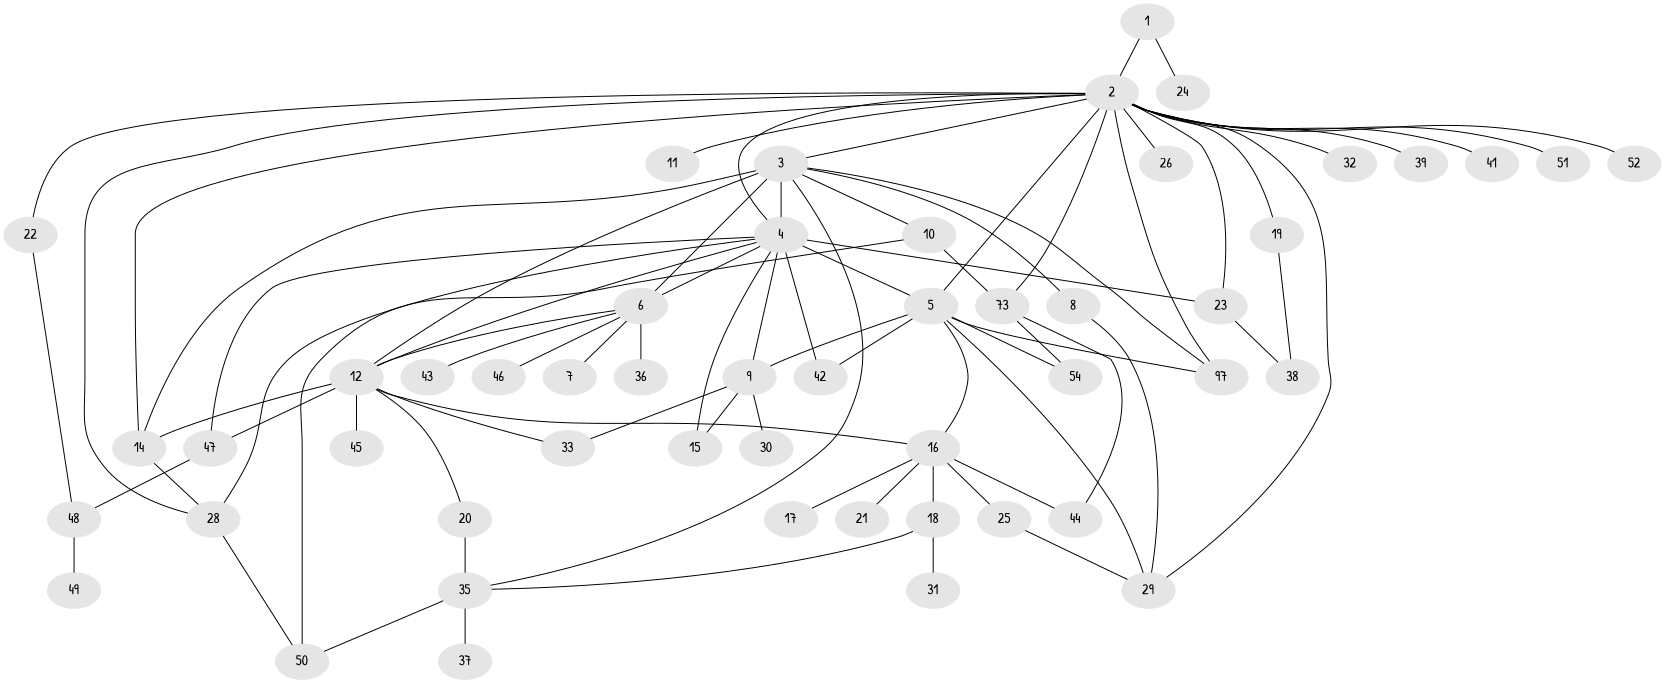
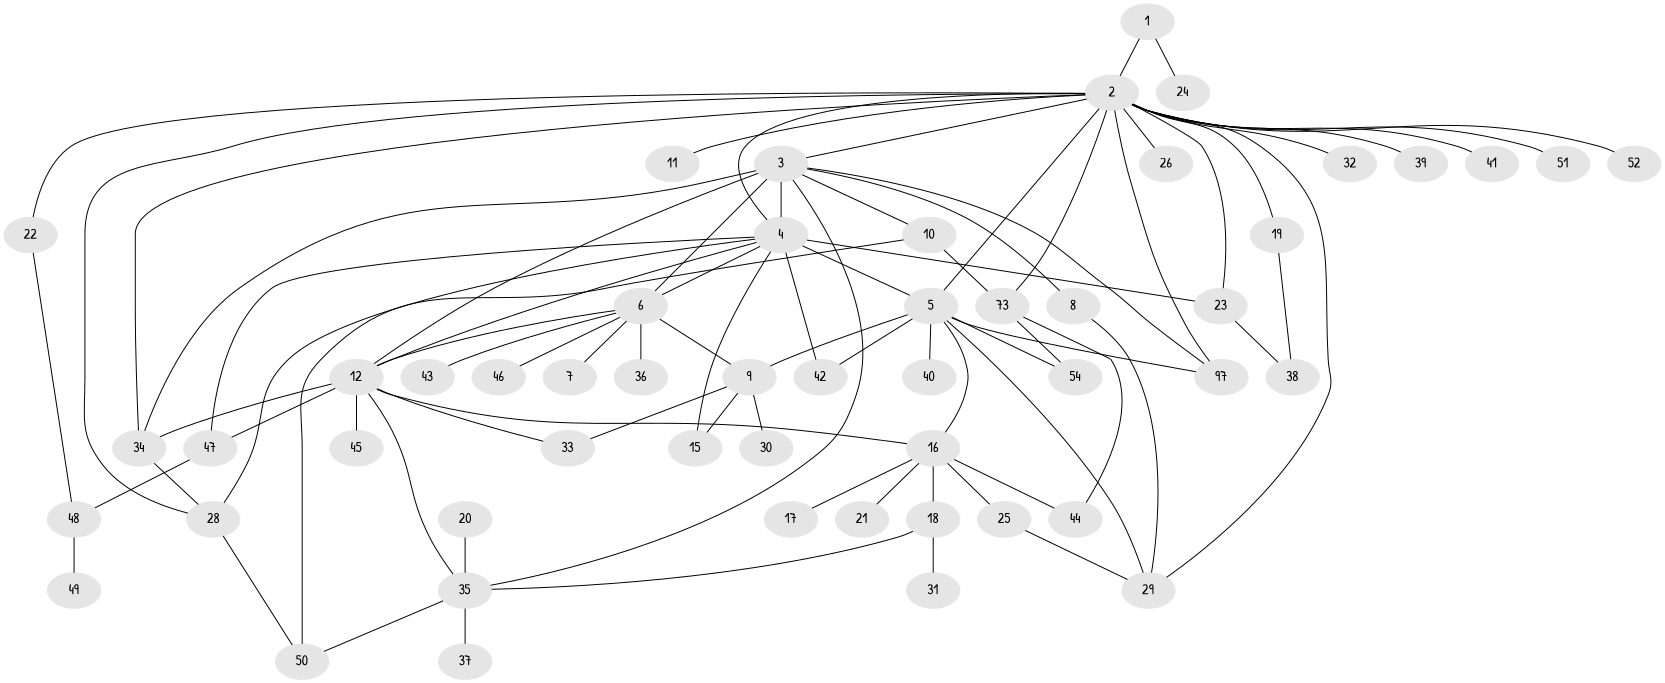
  graph {
    fontname="Patrick Hand"
    node [color=gray90 fontname="Patrick Hand" style=filled]
    edge [fontname="Patrick Hand" weight=1.0]
    1
    2
    24
    3
    4
    5
    11
    n8 [label=73]
-   14
+   14 [label=34]
    19
    22
    23
    26
    n14 [label=97]
    28
    29
    32
    39
    41
    51
    52
    6
    8
    10
    12
    35
    9
    15
    42
    47
    16
    n32 [label=54]
+   40
    44
    38
    48
    50
    7
    36
    43
    46
    20
    45
    33
    37
    30
    17
    18
    21
    25
    31
    49
    1 -- 2
    1 -- 24
    2 -- 3
    2 -- 4
    2 -- 5
    2 -- 11
    2 -- n8
    2 -- 14 [weight=2.0]
    2 -- 19
    2 -- 22
    2 -- 23
    2 -- 26
    2 -- n14
    2 -- 28
    2 -- 29
    2 -- 32
    2 -- 39
    2 -- 41
    2 -- 51
    2 -- 52
    3 -- 4 [weight=16.0]
    3 -- 14
    3 -- n14
    3 -- 6
    3 -- 8
    3 -- 10
    3 -- 12
    3 -- 35
    4 -- 5
    4 -- 23
    4 -- 28
    4 -- 6
    4 -- 12
-   4 -- 9 [weight=2.0]
+   6 -- 9 [weight=2.0]
    4 -- 15
    4 -- 42
    4 -- 47
    5 -- n14
    5 -- 29
    5 -- 9
    5 -- 42
    5 -- 16
    5 -- n32
+   5 -- 40
    n8 -- n32
    n8 -- 44
    14 -- 28
    19 -- 38
    22 -- 48
    23 -- 38
    28 -- 50
    6 -- 12
    6 -- 7
    6 -- 36
    6 -- 43
    6 -- 46
    8 -- 29
    10 -- n8
    10 -- 50 [weight=2.0]
    12 -- 14
    12 -- 47
    12 -- 16
-   12 -- 20
+   12 -- 35
    12 -- 45
    12 -- 33
    35 -- 50
    35 -- 37
    9 -- 15
    9 -- 33
    9 -- 30
    47 -- 48
    16 -- 44
    16 -- 17
    16 -- 18
    16 -- 21
    16 -- 25
    48 -- 49
    20 -- 35
    18 -- 35
    18 -- 31
    25 -- 29
  }
